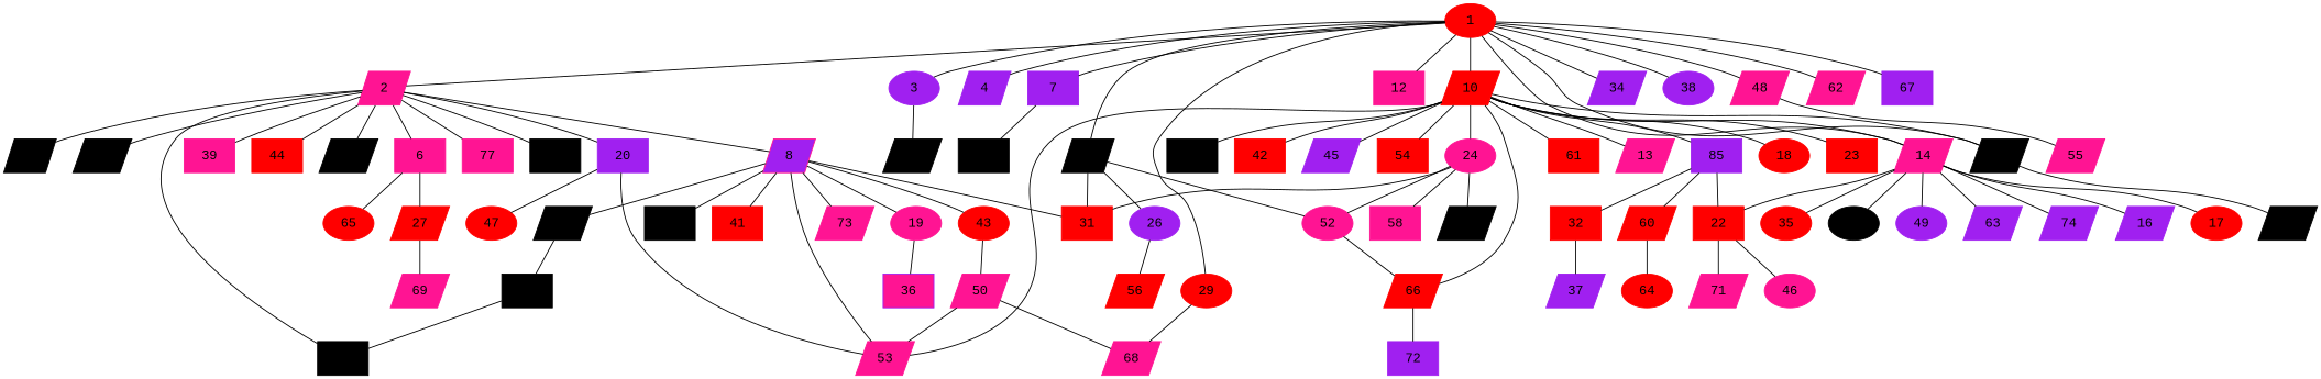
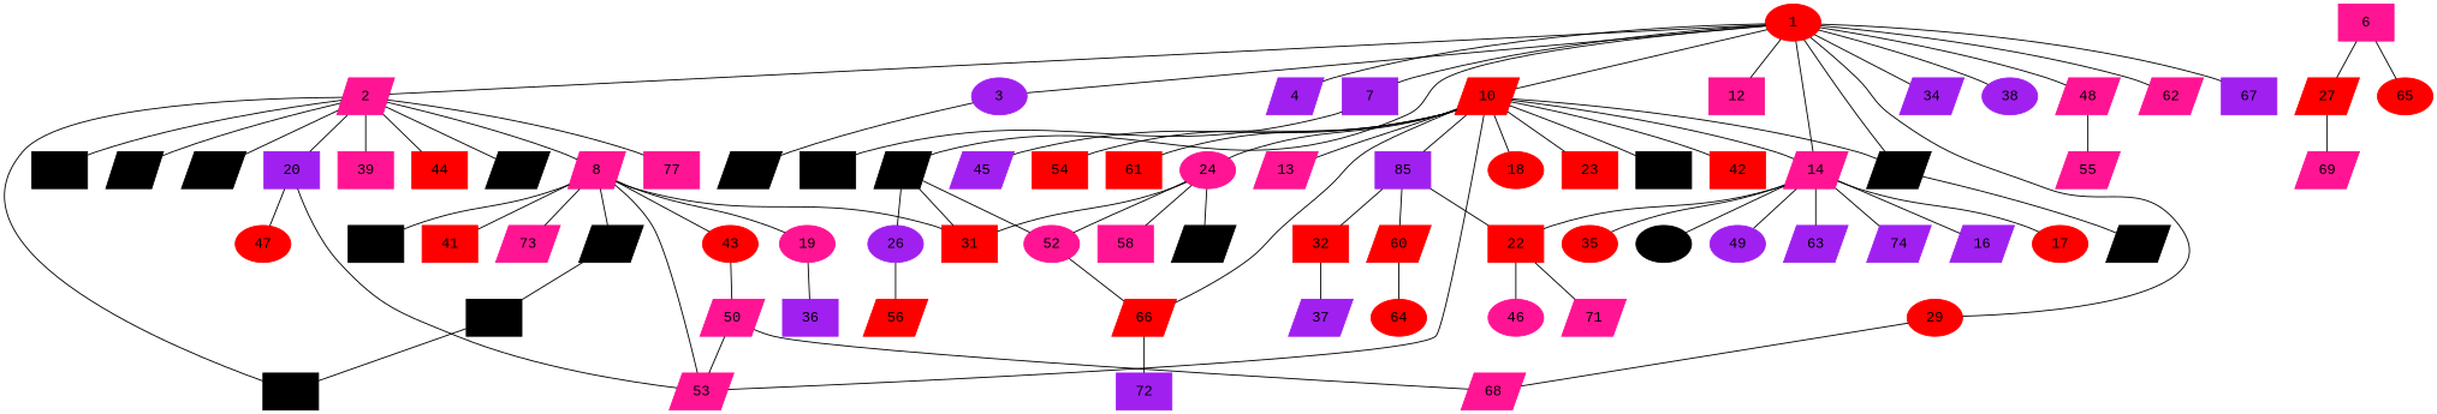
  graph {
    fontname="Liberation Mono"
    node [color=red fontname="Liberation Mono" shape=parallelogram style=filled]
    edge [fontname="Liberation Mono"]
    1 [shape=ellipse]
    2 [color=deeppink]
    3 [color=purple shape=ellipse]
    4 [color=purple]
    5 [color=black]
    7 [color=purple shape=box]
    10
    12 [color=deeppink shape=box]
    14 [color=deeppink]
    25 [color=black]
    29 [shape=ellipse]
    34 [color=purple]
    38 [color=purple shape=ellipse]
    48 [color=deeppink]
    62 [color=deeppink]
    67 [color=purple shape=box]
    6 [color=deeppink shape=box]
-   8 [color=deeppink fillcolor=purple]
+   8 [color=deeppink]
    9 [color=black]
    11 [color=black]
    20 [color=purple shape=box]
    39 [color=deeppink shape=box]
    44 [shape=box]
    70 [color=black]
    76 [color=black shape=box]
    77 [color=deeppink shape=box]
    78 [color=black shape=box]
    21 [color=black]
    26 [color=purple shape=ellipse]
    31 [shape=box]
    52 [color=deeppink shape=ellipse]
    51 [color=black shape=box]
    53 [color=deeppink]
    13 [color=deeppink]
    n35 [color=purple label=85 shape=box]
    18 [shape=ellipse]
    23 [shape=box]
    24 [color=deeppink shape=ellipse]
    33 [color=black shape=box]
    42 [shape=box]
    45 [color=purple]
    54 [shape=box]
    61 [shape=box]
    66
    16 [color=purple]
    17 [shape=ellipse]
    22 [shape=box]
    35 [shape=ellipse]
    40 [color=black shape=ellipse]
    49 [color=purple shape=ellipse]
    63 [color=purple]
    74 [color=purple]
    59 [color=black]
    68 [color=deeppink]
    55 [color=deeppink]
    27
    65 [shape=ellipse]
    19 [color=deeppink shape=ellipse]
    28 [color=black shape=box]
    41 [shape=box]
    43 [shape=ellipse]
    57 [color=black]
    73 [color=deeppink]
    47 [shape=ellipse]
    56
    69 [color=deeppink]
-   36 [color=purple shape=box fillcolor=deeppink]
+   36 [color=purple shape=box]
    50 [color=deeppink]
    75 [color=black shape=box]
    32 [shape=box]
    60
    30 [color=black]
    58 [color=deeppink shape=box]
    72 [color=purple shape=box]
    46 [color=deeppink shape=ellipse]
    71 [color=deeppink]
    37 [color=purple]
    64 [shape=ellipse]
    1 -- 2
    1 -- 3
    1 -- 4
    1 -- 5
    1 -- 7
    1 -- 10
    1 -- 12
    1 -- 14
    1 -- 25
    1 -- 29
    1 -- 34
    1 -- 38
    1 -- 48
    1 -- 62
    1 -- 67
-   2 -- 6
    2 -- 8
    2 -- 9
    2 -- 11
    2 -- 20
    2 -- 39
    2 -- 44
    2 -- 70
    2 -- 76
    2 -- 77
    2 -- 78
    3 -- 21
    5 -- 26
    5 -- 31
    5 -- 52
    7 -- 51
    10 -- 14
    10 -- 25
    10 -- 53
    10 -- 13
    10 -- n35
    10 -- 18
    10 -- 23
    10 -- 24
    10 -- 33
    10 -- 42
    10 -- 45
    10 -- 54
    10 -- 61
    10 -- 66
    14 -- 16
    14 -- 17
    14 -- 22
    14 -- 35
    14 -- 40
    14 -- 49
    14 -- 63
    14 -- 74
    25 -- 59
    29 -- 68
    48 -- 55
    6 -- 27
    6 -- 65
    8 -- 31
    8 -- 53
    8 -- 19
    8 -- 28
    8 -- 41
    8 -- 43
    8 -- 57
    8 -- 73
    20 -- 53
    20 -- 47
    26 -- 56
    52 -- 66
    n35 -- 22
    n35 -- 32
    n35 -- 60
    24 -- 31
    24 -- 52
    24 -- 30
    24 -- 58
    66 -- 72
    22 -- 46
    22 -- 71
    27 -- 69
    19 -- 36
    43 -- 50
    57 -- 75
    50 -- 53
    50 -- 68
    75 -- 76
    32 -- 37
    60 -- 64
  }
